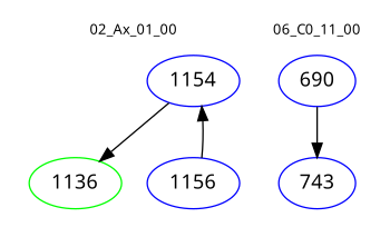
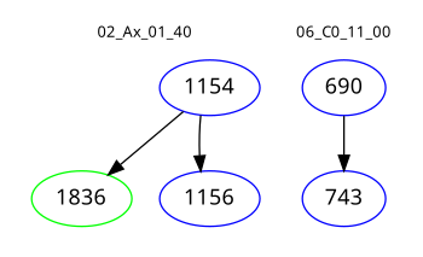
  digraph {
    fontname="Noto Sans"
    node [color=blue fontname="Noto Sans"]
    edge [color=black fontname="Noto Sans"]
    n1 [label=1154]
-   n2 [color=green label=1136]
+   n2 [color=green label=1836]
    n3 [label=1156]
    n4 [label=690]
    n5 [label=743]
    subgraph cluster_1 {
      color=white
      fontsize=10
-     label="02_Ax_01_00"
+     label="02_Ax_01_40"
      n1
      n2
      n3
    }
    subgraph cluster_2 {
      color=white
      fontsize=10
      label="06_C0_11_00"
      n4
      n5
    }
    n1 -> n2
-   n3 -> n1
+   n1 -> n3
    n4 -> n5
  }
